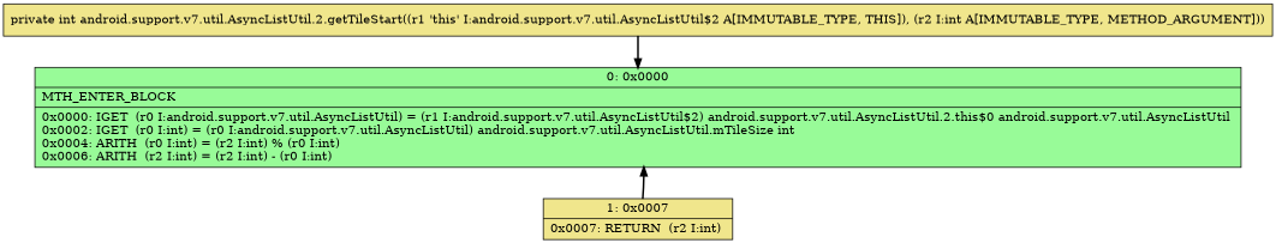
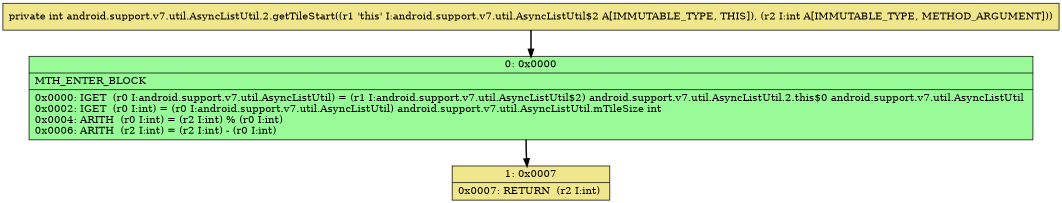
  digraph {
    node [shape=record style=filled fillcolor=khaki]
    edge [style=bold]
    n1 [label="{0\:\ 0x0000|MTH_ENTER_BLOCK\l|0x0000: IGET  (r0 I:android.support.v7.util.AsyncListUtil) = (r1 I:android.support.v7.util.AsyncListUtil$2) android.support.v7.util.AsyncListUtil.2.this$0 android.support.v7.util.AsyncListUtil \l0x0002: IGET  (r0 I:int) = (r0 I:android.support.v7.util.AsyncListUtil) android.support.v7.util.AsyncListUtil.mTileSize int \l0x0004: ARITH  (r0 I:int) = (r2 I:int) % (r0 I:int) \l0x0006: ARITH  (r2 I:int) = (r2 I:int) \- (r0 I:int) \l}" fillcolor=palegreen]
    n2 [label="{1\:\ 0x0007|0x0007: RETURN  (r2 I:int) \l}"]
    n3 [label="{private int android.support.v7.util.AsyncListUtil.2.getTileStart((r1 'this' I:android.support.v7.util.AsyncListUtil$2 A[IMMUTABLE_TYPE, THIS]), (r2 I:int A[IMMUTABLE_TYPE, METHOD_ARGUMENT])) }"]
-   n2 -> n1
+   n1 -> n2
    n3 -> n1
  }
